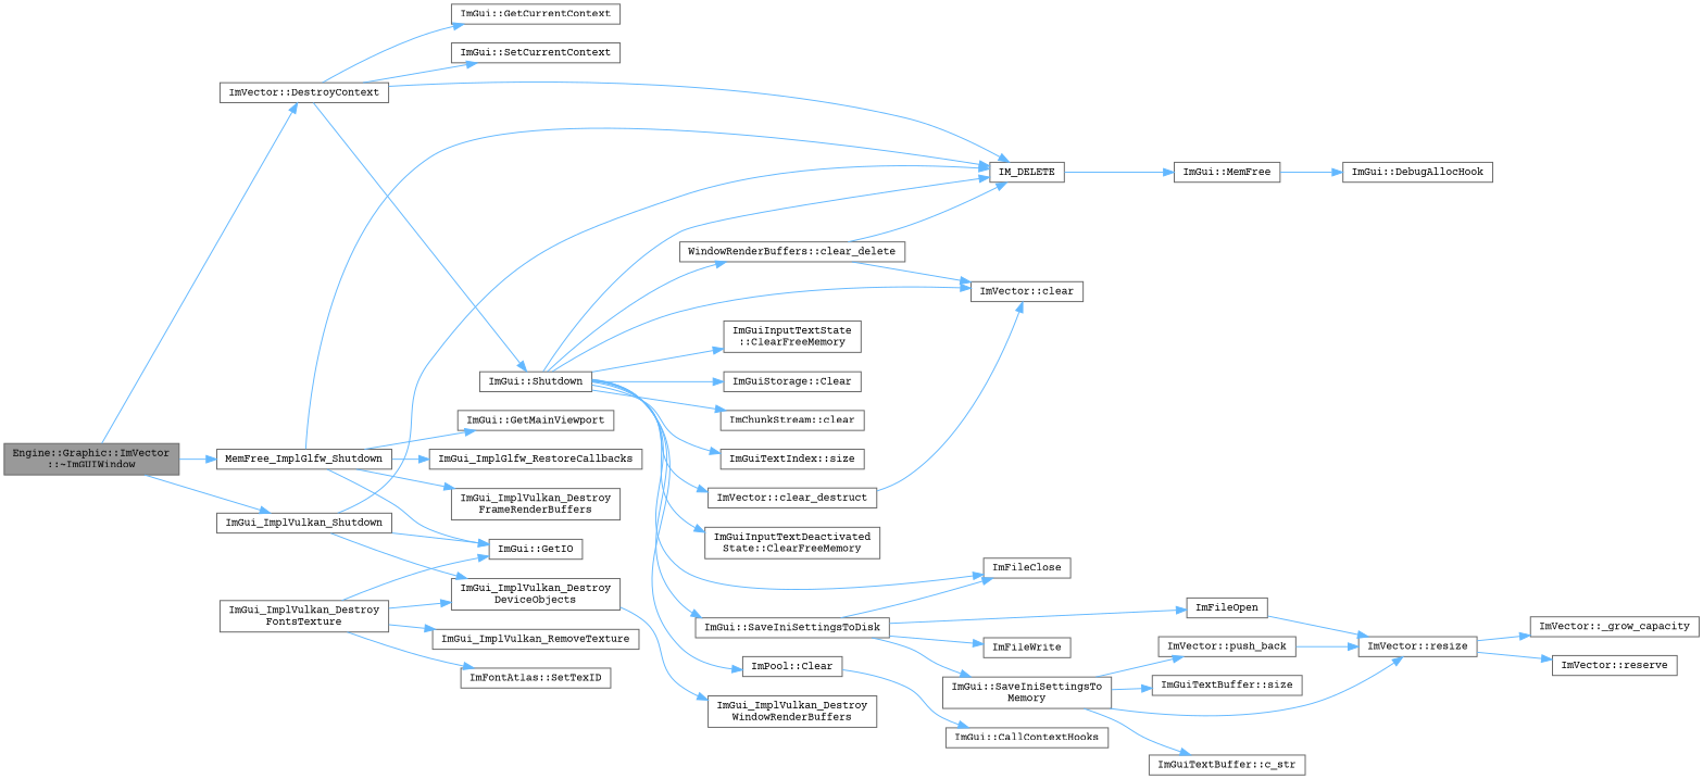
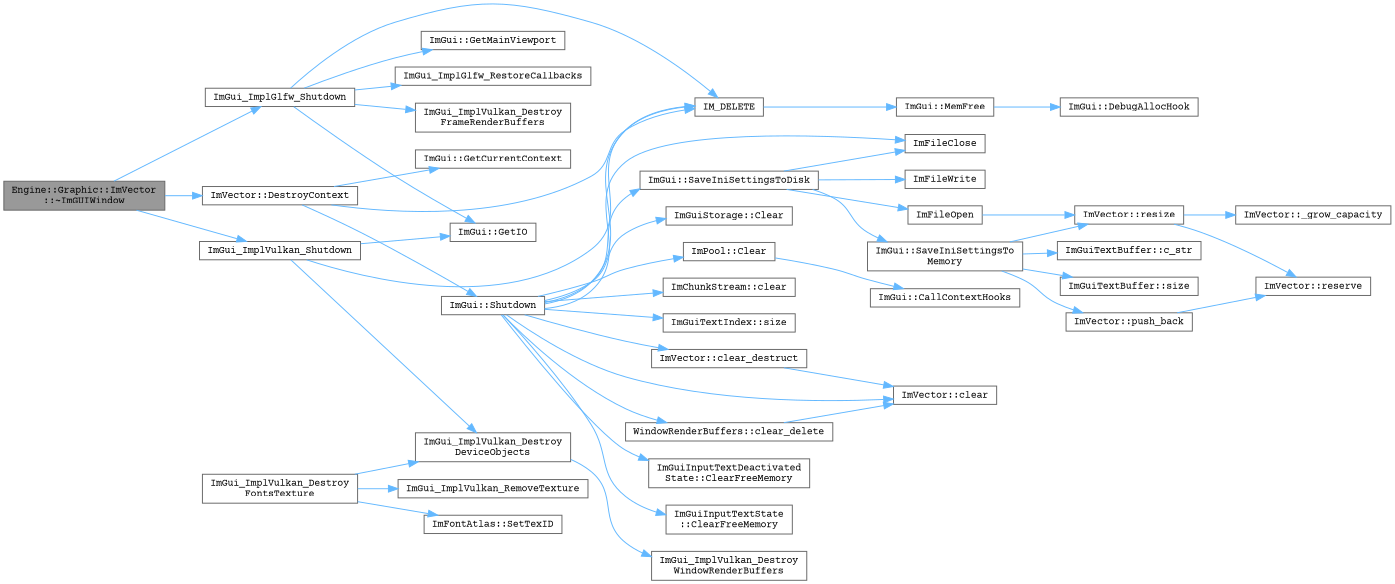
  digraph {
    fontname="Courier Prime"
    rankdir=LR
    node [color=grey40 fillcolor=white fontname="Courier Prime" fontsize=10 shape=box style=filled]
    edge [color=steelblue1 fontname="Courier Prime" fontsize=10 labelfontname=Helvetica labelfontsize=10 style=solid]
    n1 [color=gray40 fillcolor=grey60 fontcolor=black height=0.2 label="Engine::Graphic::ImVector\l::~ImGUIWindow" width=0.4]
    n2 [height=0.2 label="ImVector::DestroyContext" width=0.4]
-   n3 [height=0.2 label=MemFree_ImplGlfw_Shutdown width=0.4]
+   n3 [height=0.2 label=ImGui_ImplGlfw_Shutdown width=0.4]
    n4 [height=0.2 label=ImGui_ImplVulkan_Shutdown width=0.4]
    n5 [height=0.2 label="ImGui::GetCurrentContext" width=0.4]
    n6 [height=0.2 label=IM_DELETE width=0.4]
-   n7 [height=0.2 label="ImGui::SetCurrentContext" width=0.4]
    n8 [height=0.2 label="ImGui::Shutdown" width=0.4]
    n9 [height=0.2 label="ImGui::GetIO" width=0.4]
    n10 [height=0.2 label="ImGui::GetMainViewport" width=0.4]
    n11 [height=0.2 label=ImGui_ImplGlfw_RestoreCallbacks width=0.4]
    n12 [height=0.2 label="ImGui_ImplVulkan_Destroy\lFrameRenderBuffers" width=0.4]
    n13 [height=0.2 label="ImGui_ImplVulkan_Destroy\lDeviceObjects" width=0.4]
    n14 [height=0.2 label="ImGui::MemFree" width=0.4]
    n15 [height=0.2 label="ImGuiStorage::Clear" width=0.4]
    n16 [height=0.2 label="ImPool::Clear" width=0.4]
    n17 [height=0.2 label="ImChunkStream::clear" width=0.4]
    n18 [height=0.2 label="ImGuiTextIndex::size" width=0.4]
    n19 [height=0.2 label="ImVector::clear" width=0.4]
    n20 [height=0.2 label="WindowRenderBuffers::clear_delete" width=0.4]
    n21 [height=0.2 label="ImVector::clear_destruct" width=0.4]
    n22 [height=0.2 label="ImGuiInputTextDeactivated\lState::ClearFreeMemory" width=0.4]
    n23 [height=0.2 label="ImGuiInputTextState\l::ClearFreeMemory" width=0.4]
    n24 [height=0.2 label=ImFileClose width=0.4]
    n25 [height=0.2 label="ImGui::SaveIniSettingsToDisk" width=0.4]
    n26 [height=0.2 label="ImGui::DebugAllocHook" width=0.4]
    n27 [height=0.2 label="ImGui::CallContextHooks" width=0.4]
    n28 [height=0.2 label=ImFileOpen width=0.4]
    n29 [height=0.2 label=ImFileWrite width=0.4]
    n30 [height=0.2 label="ImGui::SaveIniSettingsTo\lMemory" width=0.4]
    n31 [height=0.2 label="ImVector::resize" width=0.4]
    n32 [height=0.2 label="ImGuiTextBuffer::c_str" width=0.4]
    n33 [height=0.2 label="ImVector::push_back" width=0.4]
    n34 [height=0.2 label="ImGuiTextBuffer::size" width=0.4]
    n35 [height=0.2 label="ImVector::_grow_capacity" width=0.4]
    n36 [height=0.2 label="ImVector::reserve" width=0.4]
    n37 [height=0.2 label="ImGui_ImplVulkan_Destroy\lWindowRenderBuffers" width=0.4]
    n38 [height=0.2 label="ImGui_ImplVulkan_Destroy\lFontsTexture" width=0.4]
    n39 [height=0.2 label=ImGui_ImplVulkan_RemoveTexture width=0.4]
    n40 [height=0.2 label="ImFontAtlas::SetTexID" width=0.4]
    n1 -> n2
    n1 -> n3
    n1 -> n4
    n2 -> n5
    n2 -> n6
-   n2 -> n7
    n2 -> n8
    n3 -> n6
    n3 -> n9
    n3 -> n10
    n3 -> n11
    n3 -> n12
    n4 -> n6
    n4 -> n9
    n4 -> n13
    n6 -> n14
    n8 -> n6
    n8 -> n15
    n8 -> n16
    n8 -> n17
    n8 -> n18
    n8 -> n19
    n8 -> n20
    n8 -> n21
    n8 -> n22
    n8 -> n23
    n8 -> n24
    n8 -> n25
    n13 -> n37
    n14 -> n26
    n16 -> n27
-   n20 -> n6
    n20 -> n19
    n21 -> n19
    n25 -> n24
    n25 -> n28
    n25 -> n29
    n25 -> n30
    n28 -> n31
    n30 -> n31
    n30 -> n32
    n30 -> n33
    n30 -> n34
    n31 -> n35
    n31 -> n36
-   n33 -> n31
-   n38 -> n9
+   n33 -> n36
    n38 -> n13
    n38 -> n39
    n38 -> n40
  }
